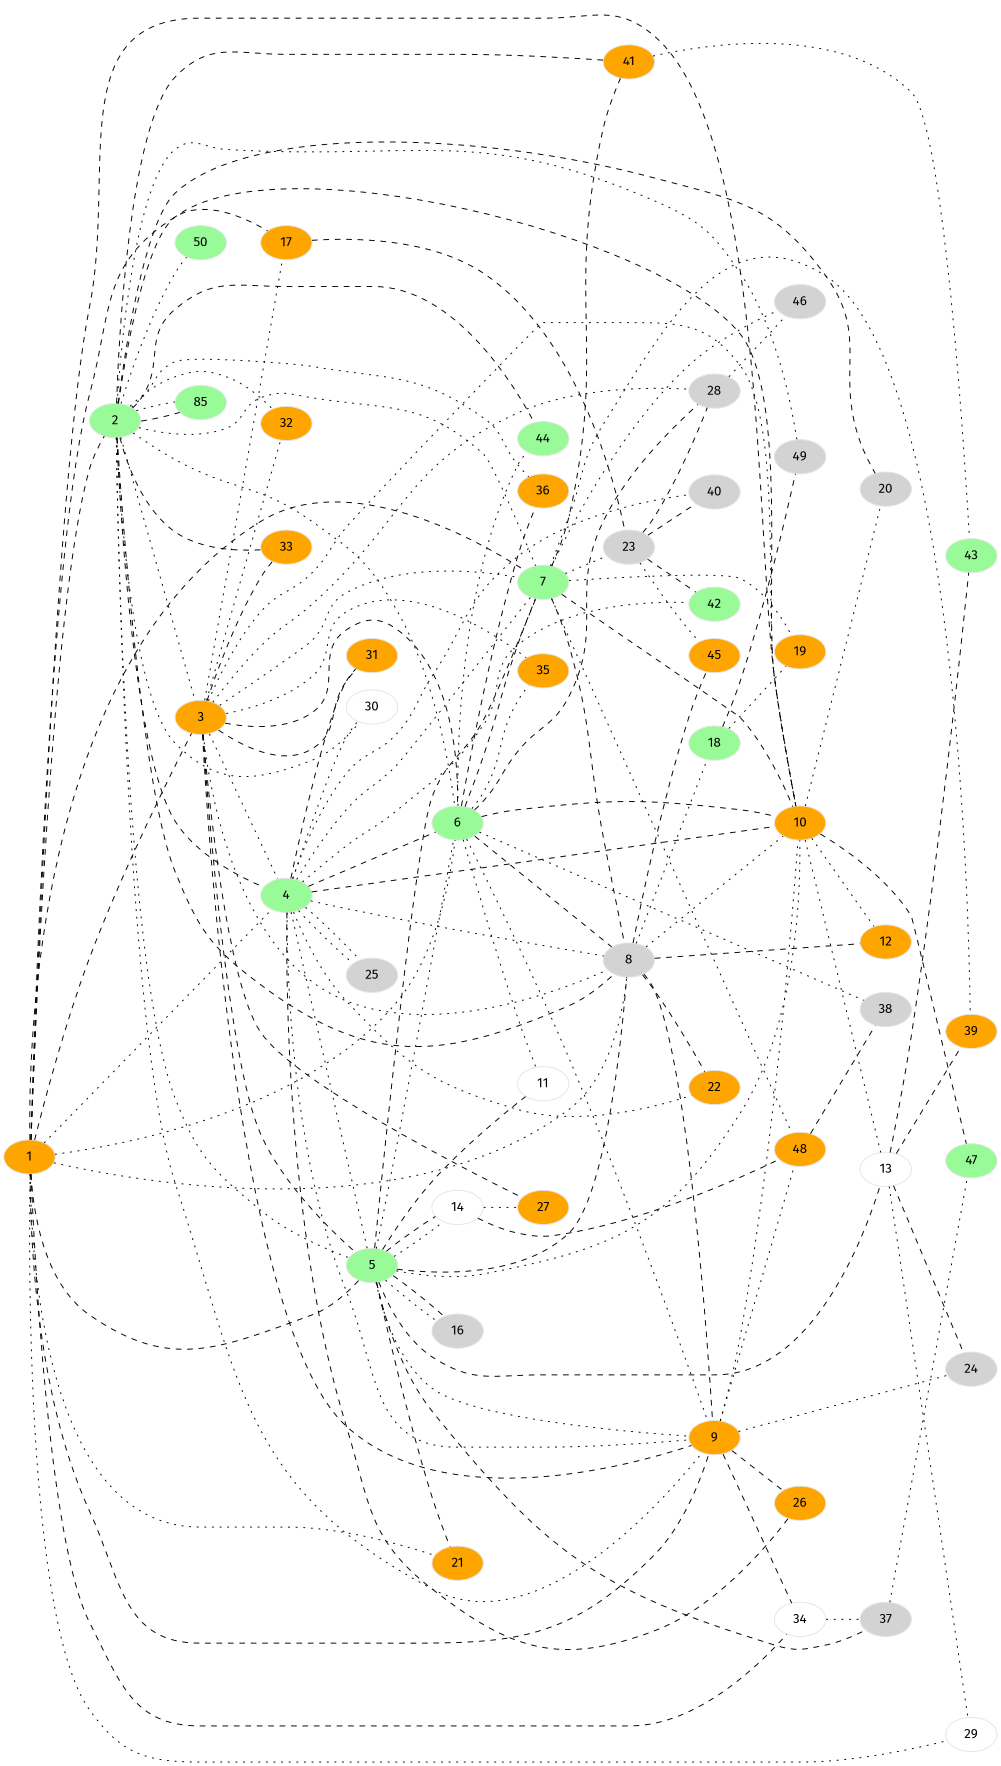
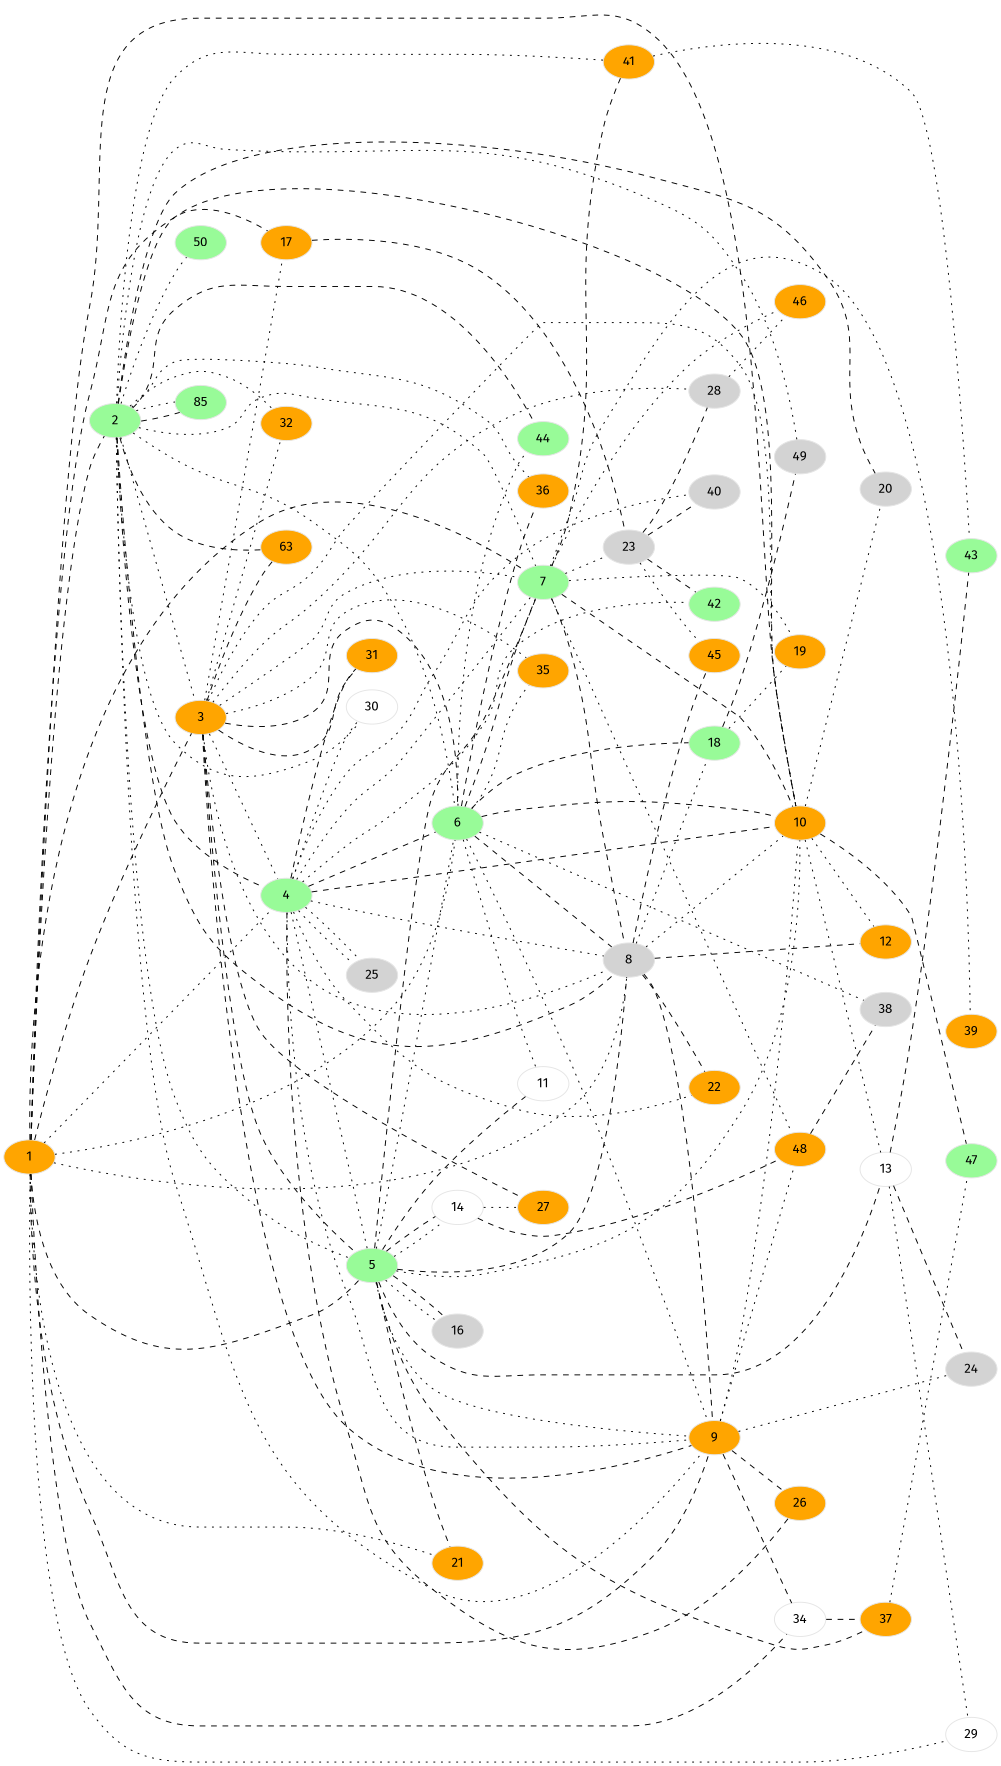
  graph {
    fontname="Fira Sans"
    rankdir=LR
    node [color=gray90 fillcolor=orange fontname="Fira Sans" style=filled]
    edge [fontname="Fira Sans" style=dotted]
    2 [fillcolor=palegreen]
    1
    3
    4 [fillcolor=palegreen]
    5 [fillcolor=palegreen]
    6 [fillcolor=palegreen]
    7 [fillcolor=palegreen]
    8 [fillcolor=lightgrey]
    9
    10
    17
    21
    29 [fillcolor=white]
    34 [fillcolor=white]
    n15 [fillcolor=palegreen label=85]
    20 [fillcolor=lightgrey]
    30 [fillcolor=white]
    32
-   33
+   33 [label=63]
    36
    41
    44 [fillcolor=palegreen]
    49 [fillcolor=lightgrey]
    50 [fillcolor=palegreen]
    27
    28 [fillcolor=lightgrey]
    31
    35
    22
    25 [fillcolor=lightgrey]
    26
    40 [fillcolor=lightgrey]
    42 [fillcolor=palegreen]
    11 [fillcolor=white]
    13 [fillcolor=white]
    14 [fillcolor=white]
    16 [fillcolor=lightgrey]
-   37 [fillcolor=lightgrey]
+   37
    18 [fillcolor=palegreen]
    38 [fillcolor=lightgrey]
    19
    23 [fillcolor=lightgrey]
    39
-   46 [fillcolor=lightgrey]
+   46
    48
    12
    45
    24 [fillcolor=lightgrey]
    47 [fillcolor=palegreen]
    43 [fillcolor=palegreen]
    2 -- 3
    2 -- 4 [style=dashed]
    2 -- 5
    2 -- 6
    2 -- 7
    2 -- 8 [style=dashed]
    2 -- 9
    2 -- 10 [style=dashed]
    2 -- n15 [style=dashed]
    2 -- n15
    2 -- 20 [style=dashed]
    2 -- 30
    2 -- 32
    2 -- 33 [style=dashed]
    2 -- 36
-   2 -- 41 [style=dashed]
+   2 -- 41
    2 -- 44 [style=dashed]
    2 -- 49
    2 -- 50
    1 -- 2 [style=dashed]
    1 -- 3 [style=dashed]
    1 -- 4
    1 -- 5 [style=dashed]
    1 -- 6
    1 -- 7 [style=dashed]
    1 -- 8
    1 -- 9 [style=dashed]
    1 -- 10 [style=dashed]
    1 -- 17 [style=dashed]
    1 -- 21
    1 -- 29
    1 -- 34 [style=dashed]
    3 -- 4
    3 -- 5 [style=dashed]
    3 -- 6 [style=dashed]
    3 -- 7
    3 -- 8
    3 -- 9 [style=dashed]
    3 -- 10
    3 -- 17
    3 -- 32
    3 -- 33 [style=dashed]
    3 -- 27 [style=dashed]
    3 -- 28
    3 -- 31 [style=dashed]
    3 -- 35
    4 -- 5
    4 -- 6 [style=dashed]
    4 -- 7
    4 -- 8
    4 -- 9
    4 -- 10 [style=dashed]
    4 -- 30
    4 -- 31 [style=dashed]
    4 -- 22
    4 -- 25
    4 -- 25
    4 -- 26 [style=dashed]
    4 -- 40
    4 -- 42
    5 -- 6
    5 -- 7 [style=dashed]
    5 -- 8 [style=dashed]
    5 -- 9
    5 -- 10
    5 -- 21 [style=dashed]
    5 -- 11 [style=dashed]
    5 -- 13 [style=dashed]
    5 -- 14
    5 -- 14 [style=dashed]
    5 -- 16
    5 -- 16 [style=dashed]
    5 -- 37 [style=dashed]
    6 -- 7 [style=dashed]
    6 -- 8 [style=dashed]
    6 -- 9
    6 -- 10 [style=dashed]
    6 -- 36 [style=dashed]
    6 -- 44
    6 -- 35
    6 -- 11
-   6 -- 28 [style=dashed]
+   6 -- 18 [style=dashed]
    6 -- 38
    7 -- 8 [style=dashed]
    7 -- 10 [style=dashed]
    7 -- 41 [style=dashed]
    7 -- 19
    7 -- 23
    7 -- 39
    7 -- 46
    7 -- 48
    8 -- 9 [style=dashed]
    8 -- 10
    8 -- 22 [style=dashed]
    8 -- 18
    8 -- 12 [style=dashed]
    8 -- 45 [style=dashed]
    9 -- 10
    9 -- 34 [style=dashed]
    9 -- 26 [style=dashed]
    9 -- 48
    9 -- 24
    10 -- 20
    10 -- 13
    10 -- 12
    10 -- 47 [style=dashed]
    17 -- 23 [style=dashed]
-   34 -- 37
+   34 -- 37 [style=dashed]
    41 -- 43
    28 -- 46
    13 -- 29
-   13 -- 39 [style=dashed]
    13 -- 24 [style=dashed]
    13 -- 43 [style=dashed]
    14 -- 27
    14 -- 48 [style=dashed]
    37 -- 47
    18 -- 49 [style=dashed]
    18 -- 19
    23 -- 28 [style=dashed]
    23 -- 40 [style=dashed]
    23 -- 42 [style=dashed]
    23 -- 45
    48 -- 38 [style=dashed]
  }
